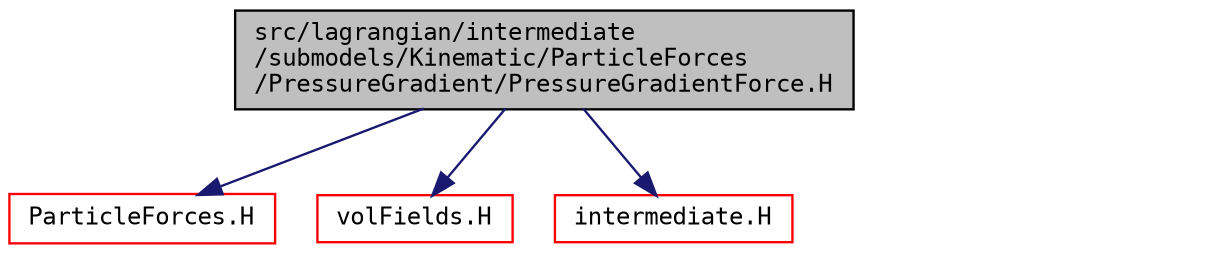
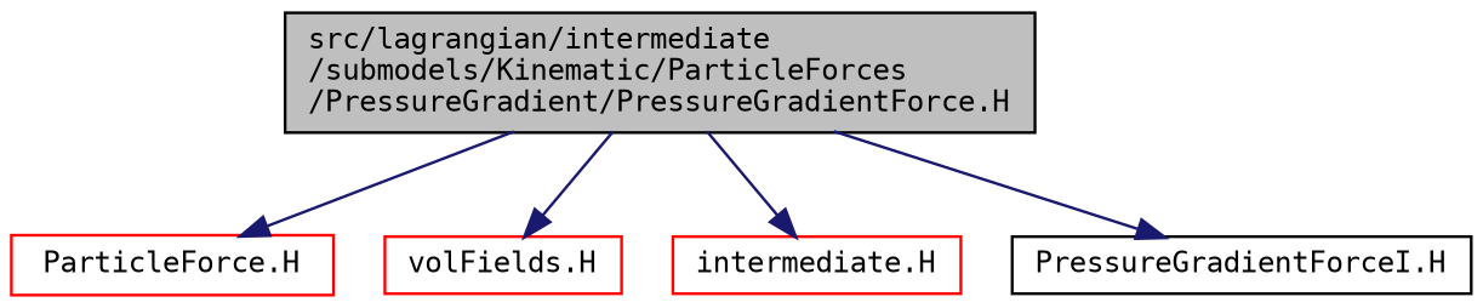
  digraph {
    fontname="DejaVu Sans Mono"
    node [color=red fontname="DejaVu Sans Mono" fontsize=10 shape=record]
    edge [color=midnightblue fontname="DejaVu Sans Mono" fontsize=10 labelfontname=Helvetica labelfontsize=10 style=solid]
    n1 [color=black fillcolor=grey75 fontcolor=black height=0.2 label="src/lagrangian/intermediate\l/submodels/Kinematic/ParticleForces\l/PressureGradient/PressureGradientForce.H" style=filled width=0.4]
-   n2 [height=0.2 label="ParticleForces.H" width=0.4]
+   n2 [height=0.2 label="ParticleForce.H" width=0.4]
    n3 [height=0.2 label="volFields.H" width=0.4]
    n4 [height=0.2 label="intermediate.H" width=0.4]
+   n5 [color=black height=0.2 label="PressureGradientForceI.H" width=0.4]
    n1 -> n2
    n1 -> n3
    n1 -> n4
+   n1 -> n5
  }
